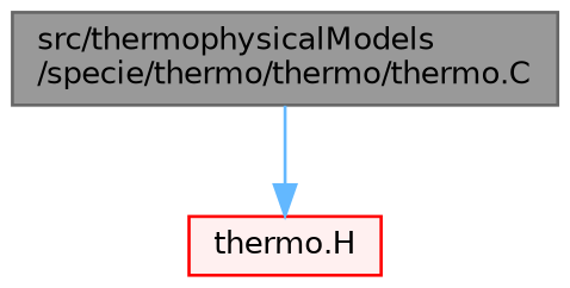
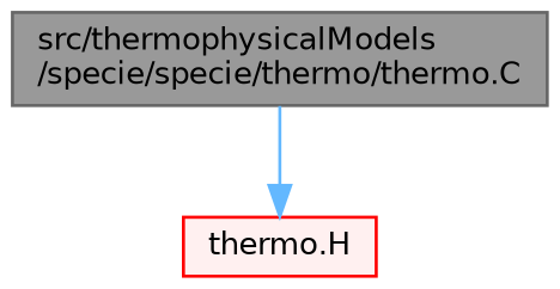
  digraph {
    node [fontname=Helvetica fontsize=10 shape=box style=filled]
-   n1 [color=gray40 fillcolor=grey60 fontcolor=black height=0.2 label="src/thermophysicalModels\l/specie/thermo/thermo/thermo.C" width=0.4]
+   n1 [color=gray40 fillcolor=grey60 fontcolor=black height=0.2 label="src/thermophysicalModels\l/specie/specie/thermo/thermo.C" width=0.4]
    n2 [color=red fillcolor="#FFF0F0" height=0.2 label="thermo.H" width=0.4]
    n1 -> n2 [color=steelblue1 fontname=Helvetica fontsize=10 labelfontname=Helvetica labelfontsize=10 style=solid]
  }
